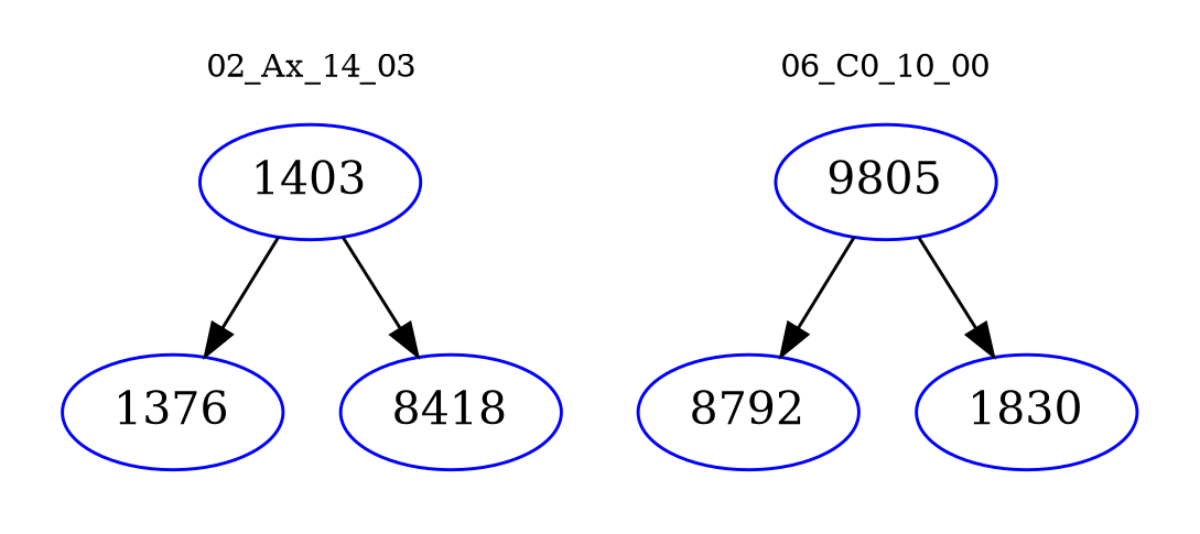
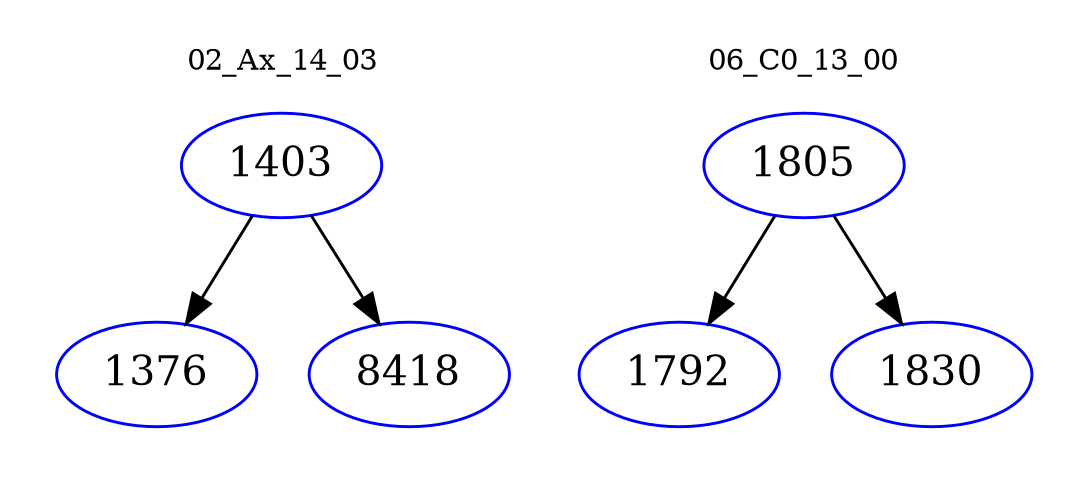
  digraph {
    node [color=blue]
    edge [color=black]
    n1 [label=1403]
    n2 [label=1376]
    n3 [label=8418]
-   n4 [label=9805]
-   n5 [label=8792]
+   n4 [label=1805]
+   n5 [label=1792]
    n6 [label=1830]
    subgraph cluster_1 {
      color=white
      fontsize=10
      label="02_Ax_14_03"
      n1
      n2
      n3
    }
    subgraph cluster_2 {
      color=white
      fontsize=10
-     label="06_C0_10_00"
+     label="06_C0_13_00"
      n4
      n5
      n6
    }
    n1 -> n2
    n1 -> n3
    n4 -> n5
    n4 -> n6
  }
